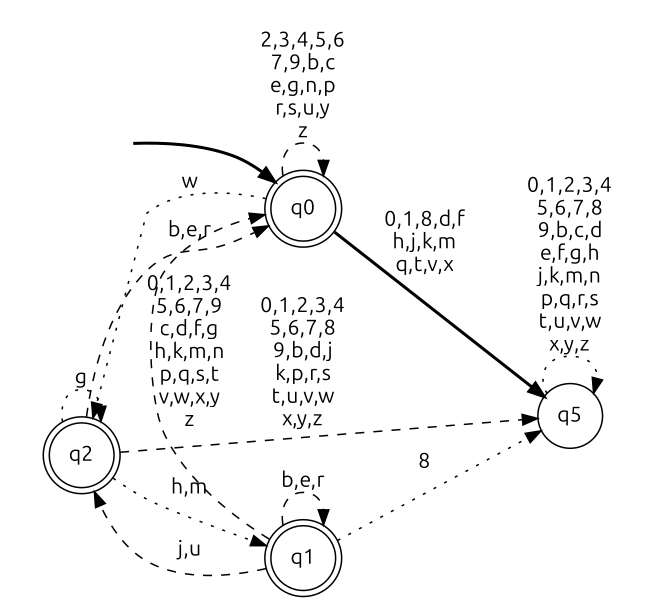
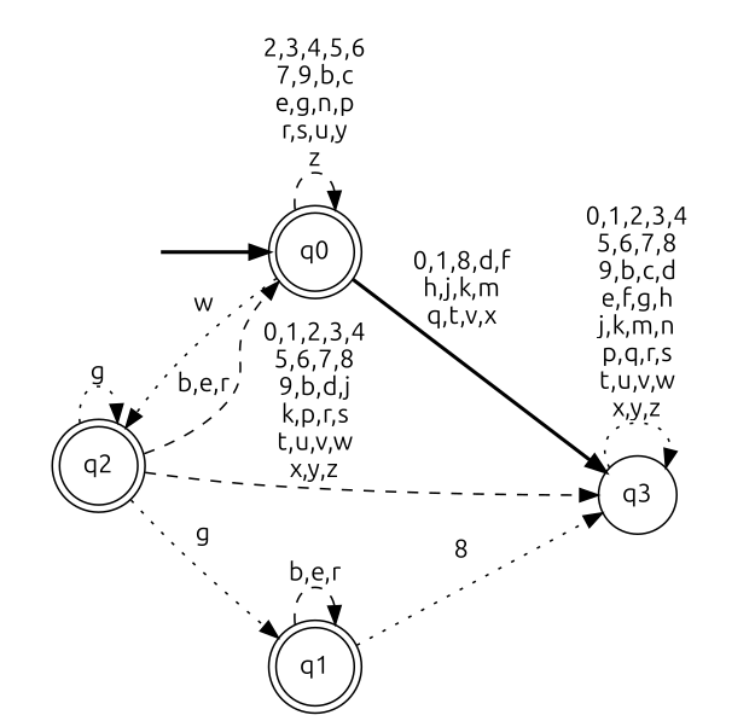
  digraph {
    fontname=Ubuntu
    rankdir=LR
    node [fontname=Ubuntu shape=doublecircle style="rounded,filled" color=black fillcolor=white]
    edge [fontname=Ubuntu style=dashed]
    __start0 [height=0 shape=none style=invis width=0 color="" fillcolor=""]
    n2 [label=q0]
    n3 [label=q2]
-   n4 [label=q5 shape=circle style=filled]
+   n4 [label=q3 shape=circle style=filled]
    n5 [label=q1]
    subgraph cluster_1 {
      nodesep=0.15
      ranksep=0.15
      style=invis
      __start0
      n2
    }
    __start0 -> n2 [penwidth=2 style=bold]
    n2 -> n2 [label="2,3,4,5,6\n7,9,b,c\ne,g,n,p\nr,s,u,y\nz"]
    n2 -> n3 [label=w style=dotted]
    n2 -> n4 [label="0,1,8,d,f\nh,j,k,m\nq,t,v,x" style=bold]
    n3 -> n2 [label="b,e,r"]
    n3 -> n3 [label=g style=dotted]
    n3 -> n4 [label="0,1,2,3,4\n5,6,7,8\n9,b,d,j\nk,p,r,s\nt,u,v,w\nx,y,z"]
-   n3 -> n5 [label="h,m" style=dotted]
+   n3 -> n5 [label=g style=dotted]
    n4 -> n4 [label="0,1,2,3,4\n5,6,7,8\n9,b,c,d\ne,f,g,h\nj,k,m,n\np,q,r,s\nt,u,v,w\nx,y,z" style=dotted]
-   n5 -> n2 [label="0,1,2,3,4\n5,6,7,9\nc,d,f,g\nh,k,m,n\np,q,s,t\nv,w,x,y\nz"]
-   n5 -> n3 [label="j,u"]
    n5 -> n4 [label=8 style=dotted]
    n5 -> n5 [label="b,e,r"]
  }
